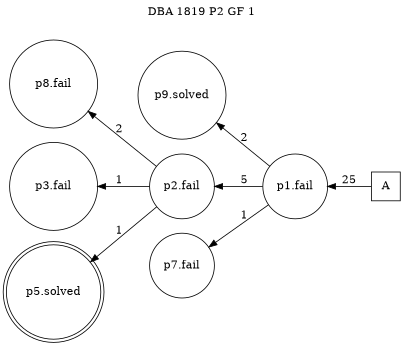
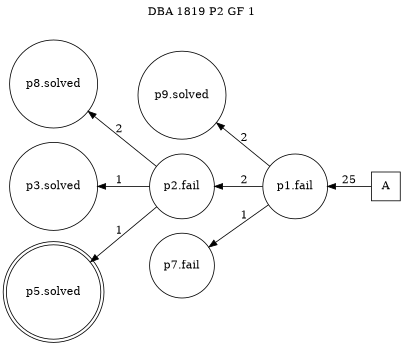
  digraph {
    label=" DBA 1819 P2 GF 1 "
    labelloc=tl
    rankdir=RL
    node [shape=circle]
    n1 [label=A shape=square]
    n2 [label="p1.fail"]
    n3 [label="p9.solved"]
    n4 [label="p2.fail"]
    n5 [label="p7.fail"]
-   n6 [label="p8.fail"]
-   n7 [label="p3.fail"]
+   n6 [label="p8.solved"]
+   n7 [label="p3.solved"]
    n8 [label="p5.solved" shape=doublecircle]
    n1 -> n2 [label=25]
    n2 -> n3 [label=2]
-   n2 -> n4 [label=5]
+   n2 -> n4 [label=2]
    n2 -> n5 [label=1]
    n4 -> n6 [label=2]
    n4 -> n7 [label=1]
    n4 -> n8 [label=1]
  }
